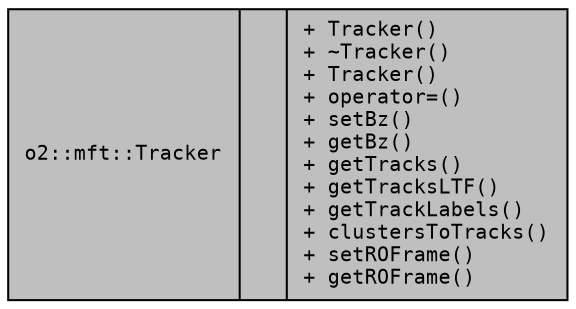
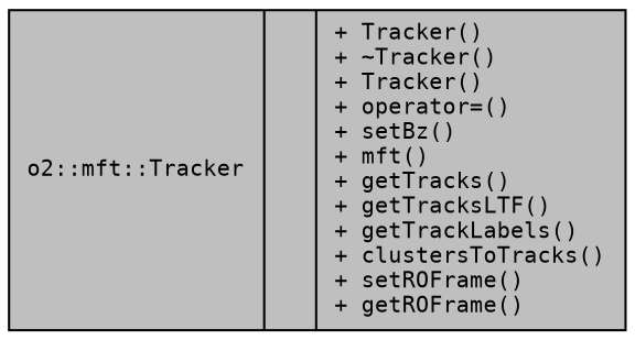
  digraph {
    rankdir=LR
    fontname="DejaVu Sans Mono"
-   n1 [color=black fillcolor=grey75 fontcolor=black fontname="DejaVu Sans Mono" fontsize=10 height=0.2 label="{o2::mft::Tracker\n||+ Tracker()\l+ ~Tracker()\l+ Tracker()\l+ operator=()\l+ setBz()\l+ getBz()\l+ getTracks()\l+ getTracksLTF()\l+ getTrackLabels()\l+ clustersToTracks()\l+ setROFrame()\l+ getROFrame()\l}" shape=record style=filled width=0.4]
+   n1 [color=black fillcolor=grey75 fontcolor=black fontname="DejaVu Sans Mono" fontsize=10 height=0.2 label="{o2::mft::Tracker\n||+ Tracker()\l+ ~Tracker()\l+ Tracker()\l+ operator=()\l+ setBz()\l+ mft()\l+ getTracks()\l+ getTracksLTF()\l+ getTrackLabels()\l+ clustersToTracks()\l+ setROFrame()\l+ getROFrame()\l}" shape=record style=filled width=0.4]
  }
